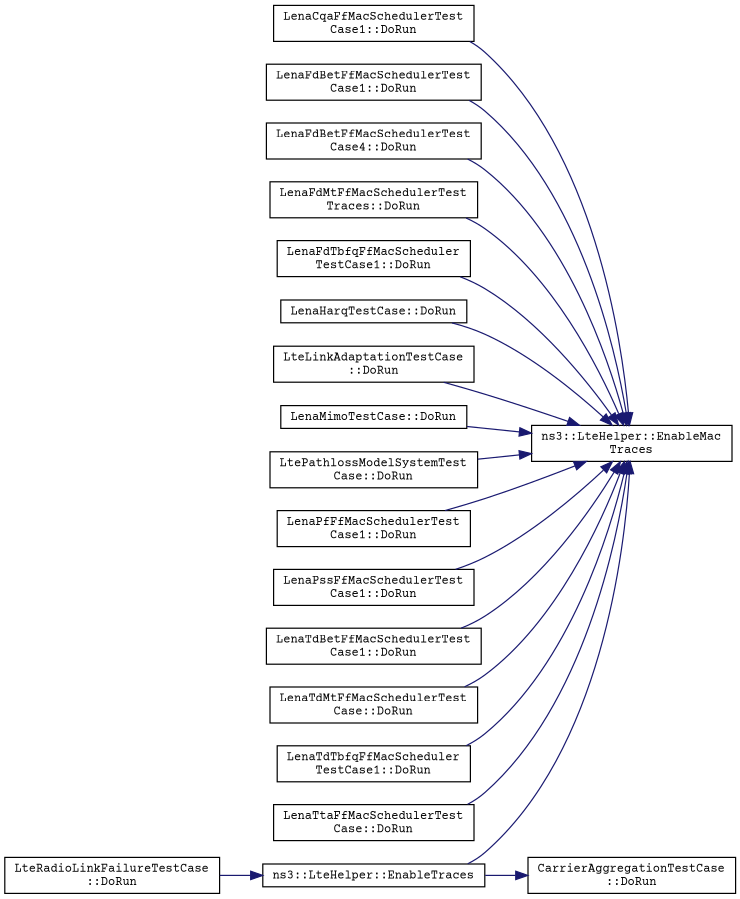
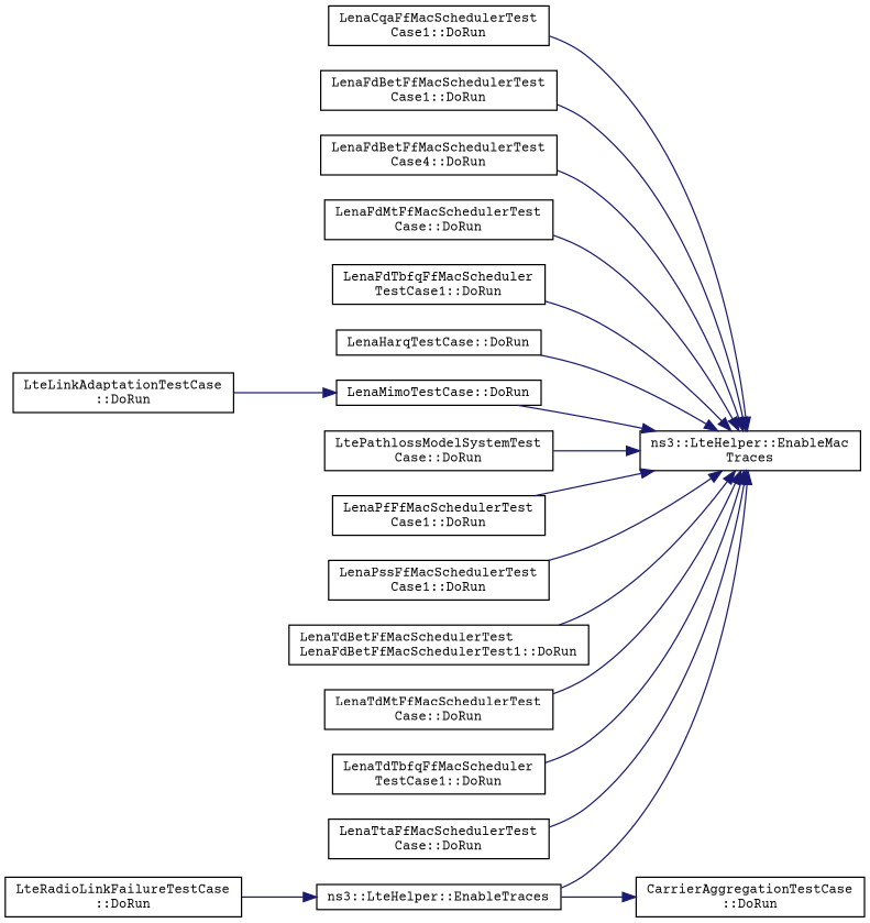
  digraph {
    fontname="Courier Prime"
    rankdir=RL
    node [color=black fillcolor=white fontname="Courier Prime" fontsize=10 shape=record style=filled]
    edge [color=midnightblue dir=back fontname="Courier Prime" fontsize=10 labelfontname=Helvetica labelfontsize=10 style=solid]
    n1 [height=0.2 label="ns3::LteHelper::EnableMac\lTraces" width=0.4]
    n2 [height=0.2 label="LenaCqaFfMacSchedulerTest\lCase1::DoRun" width=0.4]
    n3 [height=0.2 label="LenaFdBetFfMacSchedulerTest\lCase1::DoRun" width=0.4]
    n4 [height=0.2 label="LenaFdBetFfMacSchedulerTest\lCase4::DoRun" width=0.4]
-   n5 [height=0.2 label="LenaFdMtFfMacSchedulerTest\lTraces::DoRun" width=0.4]
+   n5 [height=0.2 label="LenaFdMtFfMacSchedulerTest\lCase::DoRun" width=0.4]
    n6 [height=0.2 label="LenaFdTbfqFfMacScheduler\lTestCase1::DoRun" width=0.4]
    n7 [height=0.2 label="LenaHarqTestCase::DoRun" width=0.4]
    n8 [height=0.2 label="LteLinkAdaptationTestCase\l::DoRun" width=0.4]
    n9 [height=0.2 label="LenaMimoTestCase::DoRun" width=0.4]
    n10 [height=0.2 label="LtePathlossModelSystemTest\lCase::DoRun" width=0.4]
    n11 [height=0.2 label="LenaPfFfMacSchedulerTest\lCase1::DoRun" width=0.4]
    n12 [height=0.2 label="LenaPssFfMacSchedulerTest\lCase1::DoRun" width=0.4]
-   n13 [height=0.2 label="LenaTdBetFfMacSchedulerTest\lCase1::DoRun" width=0.4]
+   n13 [height=0.2 label="LenaTdBetFfMacSchedulerTest\lLenaFdBetFfMacSchedulerTest1::DoRun" width=0.4]
    n14 [height=0.2 label="LenaTdMtFfMacSchedulerTest\lCase::DoRun" width=0.4]
    n15 [height=0.2 label="LenaTdTbfqFfMacScheduler\lTestCase1::DoRun" width=0.4]
    n16 [height=0.2 label="LenaTtaFfMacSchedulerTest\lCase::DoRun" width=0.4]
    n17 [height=0.2 label="ns3::LteHelper::EnableTraces" width=0.4]
    n18 [height=0.2 label="LteRadioLinkFailureTestCase\l::DoRun" width=0.4]
    n19 [height=0.2 label="CarrierAggregationTestCase\l::DoRun" width=0.4]
    n1 -> n2
    n1 -> n3
    n1 -> n4
    n1 -> n5
    n1 -> n6
    n1 -> n7
-   n1 -> n8
+   n9 -> n8
    n1 -> n9
    n1 -> n10
    n1 -> n11
    n1 -> n12
    n1 -> n13
    n1 -> n14
    n1 -> n15
    n1 -> n16
    n1 -> n17
    n17 -> n18
    n19 -> n17
  }
